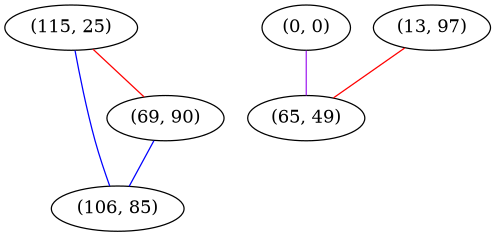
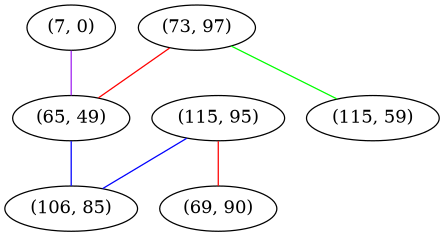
  graph {
    edge [color=blue weight=3]
-   "(115, 95)" [label="(115, 25)"]
+   "(115, 95)"
    "(106, 85)"
    "(69, 90)"
-   "(0, 0)"
+   "(0, 0)" [label="(7, 0)"]
    "(65, 49)"
-   "(13, 97)"
+   "(13, 97)" [label="(73, 97)"]
+   "(115, 59)"
    "(115, 95)" -- "(106, 85)"
    "(115, 95)" -- "(69, 90)" [color=red weight=1]
    "(0, 0)" -- "(65, 49)" [color=purple weight=4]
-   "(69, 90)" -- "(106, 85)"
+   "(65, 49)" -- "(106, 85)"
    "(13, 97)" -- "(65, 49)" [color=red]
+   "(13, 97)" -- "(115, 59)" [color=green weight=2]
  }
